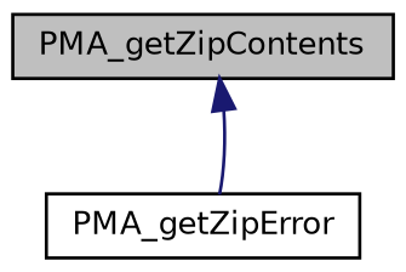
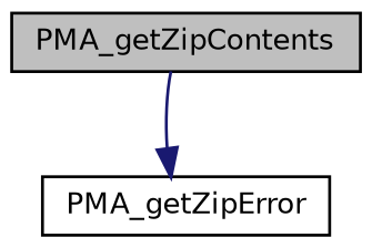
  digraph {
    rankdir=TB
    node [color=black fontname=Helvetica fontsize=10 shape=record style=filled]
    n1 [fillcolor=grey75 fontcolor=black height=0.2 label=PMA_getZipContents width=0.4]
    n2 [fillcolor=white height=0.2 label=PMA_getZipError width=0.4]
-   n2 -> n1 [color=midnightblue fontname=Helvetica fontsize=10 labelfontname=Helvetica labelfontsize=10 style=solid]
+   n1 -> n2 [color=midnightblue fontname=Helvetica fontsize=10 labelfontname=Helvetica labelfontsize=10 style=solid]
  }
